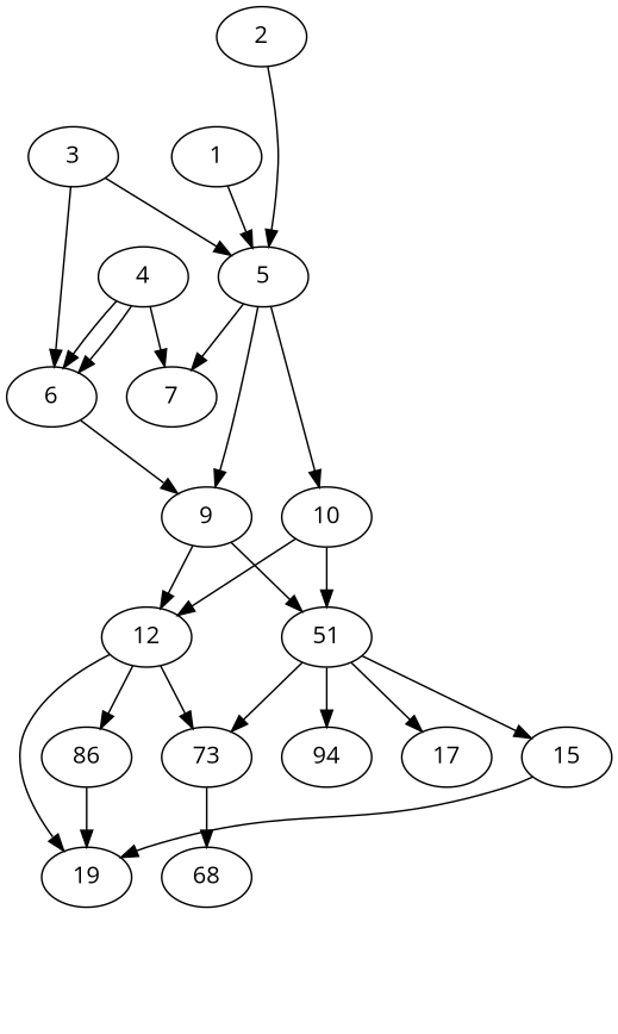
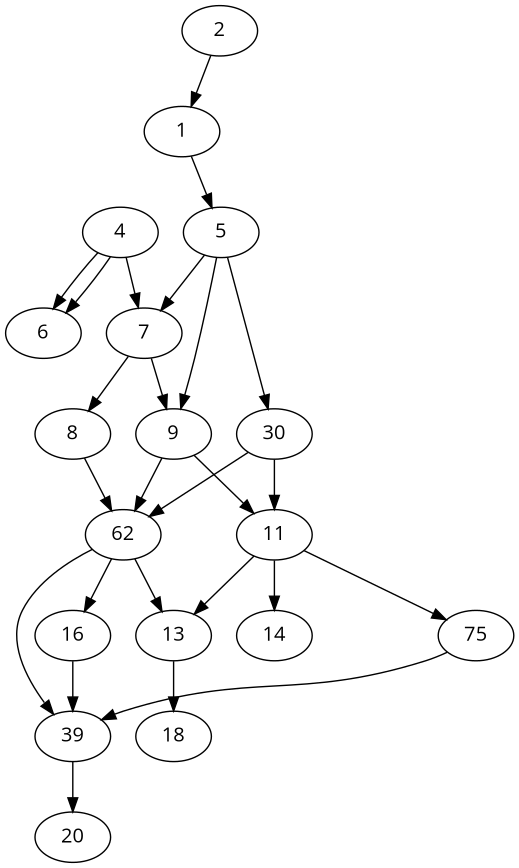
  digraph {
    fontname="Open Sans"
    node [alpha=0.03 fontname="Open Sans"]
    edge [fontname="Open Sans"]
    1 [expect_size=37158912]
    5 [alpha=0.16 expect_size=27078656]
    9 [alpha=0.05 expect_size=40516608]
-   10 [alpha=0.06 expect_size=48468992]
+   10 [alpha=0.06 expect_size=48468992 label=30]
    7 [alpha=0.19 expect_size=46662656]
-   12 [alpha=0.17 expect_size=48551936]
-   11 [alpha=0.07 expect_size=42105856 label=51]
+   8 [alpha=0.18 expect_size=7237632]
+   12 [alpha=0.17 expect_size=48551936 label=62]
+   11 [alpha=0.07 expect_size=42105856]
    2 [alpha=0.16 expect_size=34593792]
-   3 [alpha=0.02 expect_size=51403776]
    6 [alpha=0.06 expect_size=18799616]
    4 [alpha=0.15 expect_size=43122688]
-   13 [alpha=0.15 expect_size=40271872 label=73]
-   16 [expect_size=22427648 label=86]
-   19 [alpha=0.07 expect_size=27689984]
-   17 [expect_size=36448256]
-   14 [alpha=0.05 expect_size=44163072 label=94]
-   15 [alpha=0.09 expect_size=32867328]
-   18 [alpha=0.12 expect_size=33199104 label=68]
+   13 [alpha=0.15 expect_size=40271872]
+   16 [expect_size=22427648]
+   19 [alpha=0.07 expect_size=27689984 label=39]
+   14 [alpha=0.05 expect_size=44163072]
+   15 [alpha=0.09 expect_size=32867328 label=75]
+   18 [alpha=0.12 expect_size=33199104]
+   20 [alpha=0.18 expect_size=40453120]
    1 -> 5
    5 -> 9
    5 -> 10
    5 -> 7
    9 -> 12
    9 -> 11
    10 -> 12
    10 -> 11
-   6 -> 9
+   7 -> 9
+   7 -> 8
+   8 -> 12
    12 -> 13
    12 -> 16
    12 -> 19
    11 -> 13
-   11 -> 17
    11 -> 14
    11 -> 15
-   2 -> 5
-   3 -> 5
-   3 -> 6
+   2 -> 1
    4 -> 7
    4 -> 6
    4 -> 6
    13 -> 18
    16 -> 19
+   19 -> 20
    15 -> 19
  }
